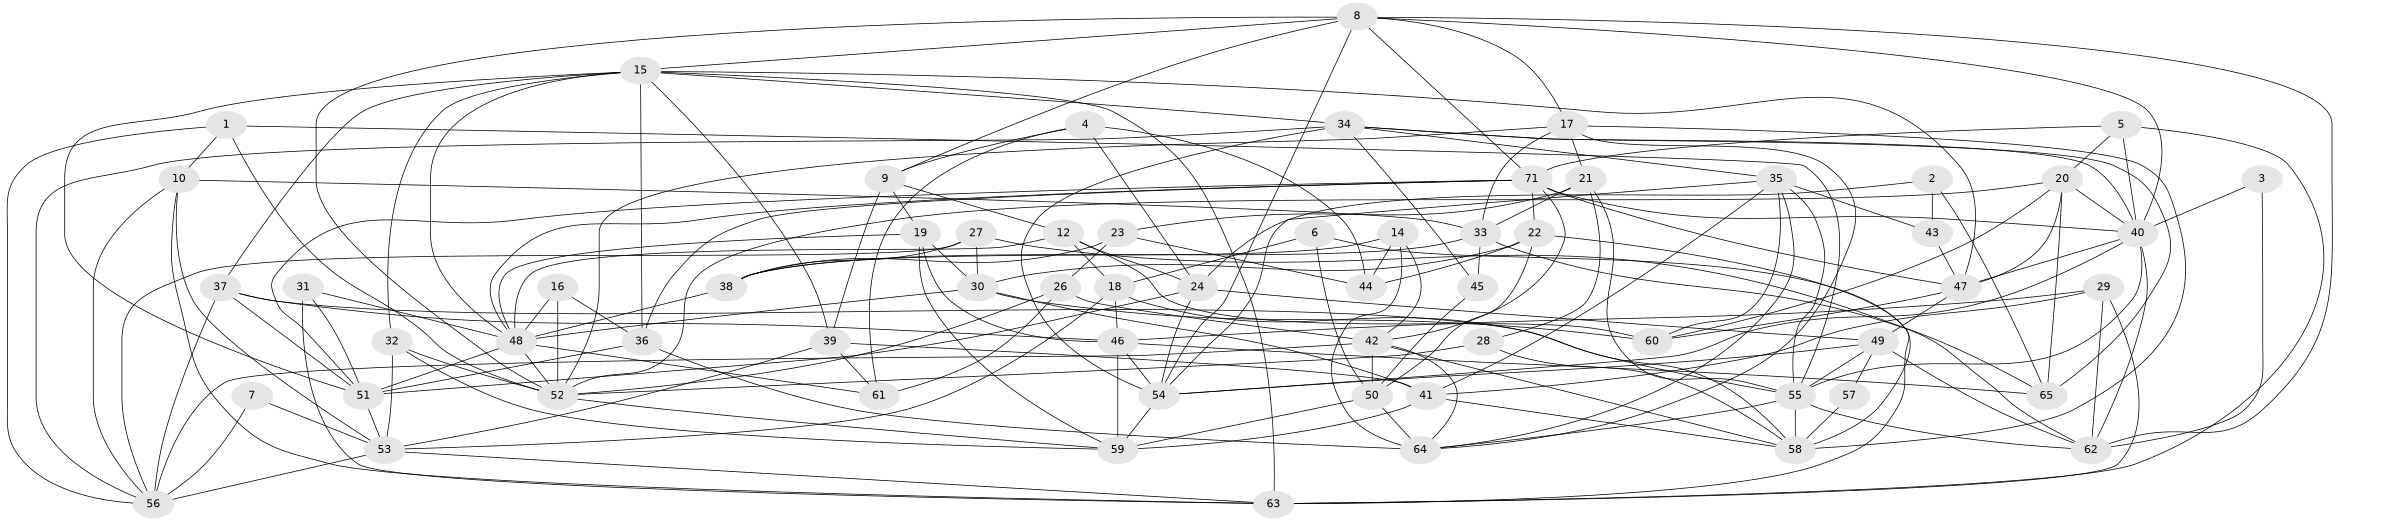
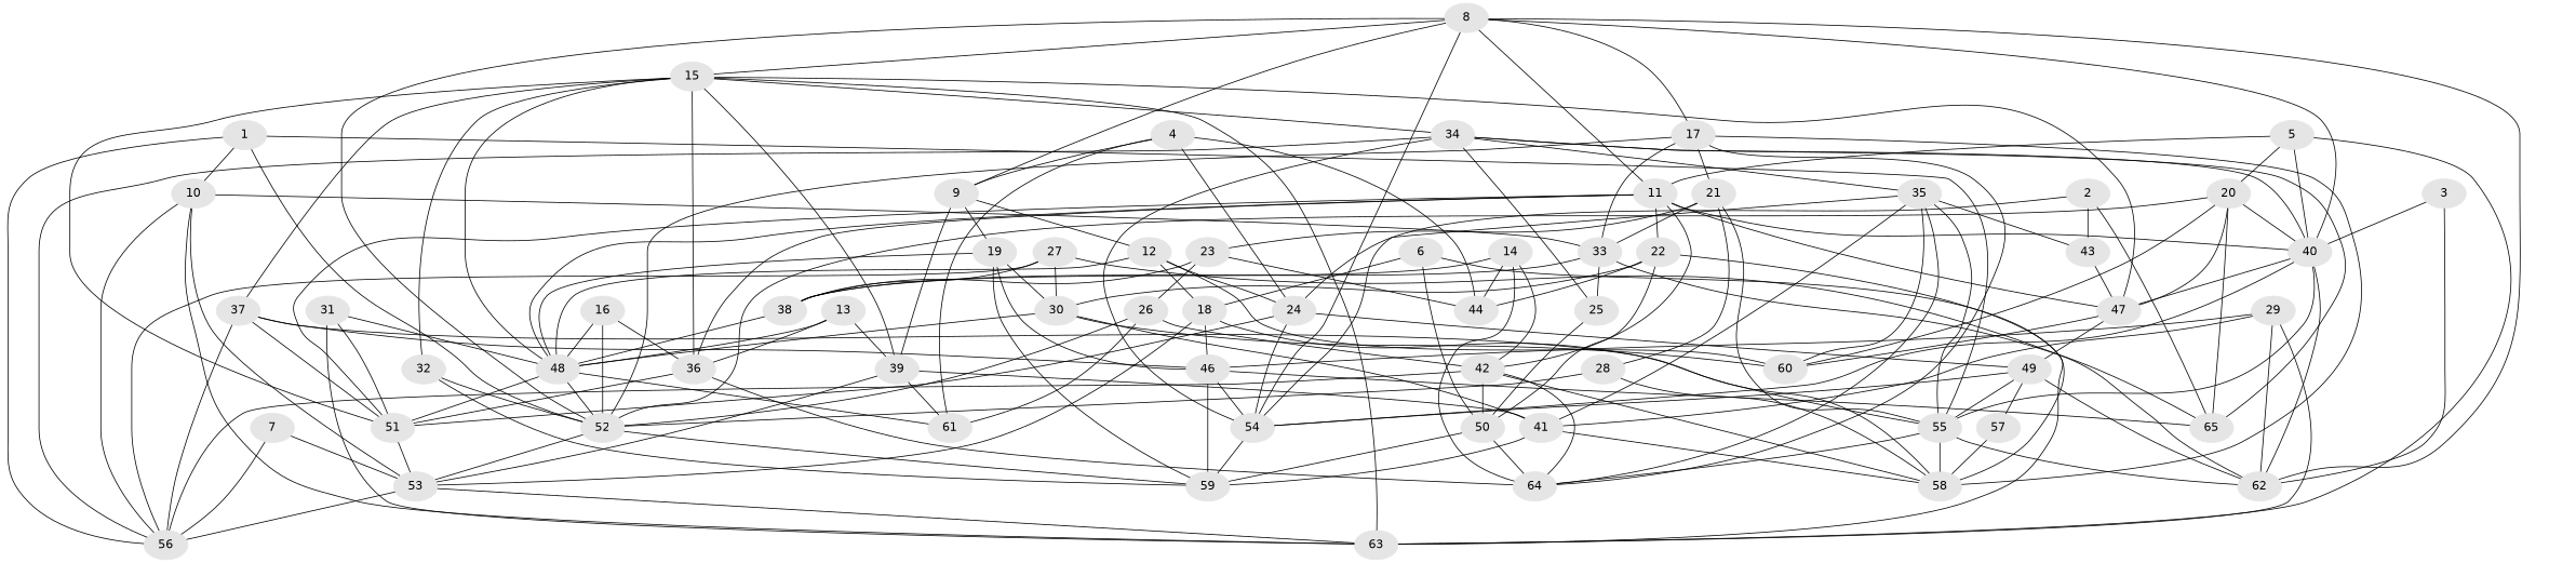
  graph {
    fontname="DejaVu Sans"
    node [color=gray90 fontname="DejaVu Sans" style=filled]
    edge [fontname="DejaVu Sans" weight=1.0]
    1
    10
    52
    55
    56
    63
    53
    33
    59
    62
    64
    58
    2
    24
    43
    65
    54
    51
    49
    47
    3
    40
    4
    9
    44
    61
    12
    19
    39
    5
-   11 [label=71]
+   11
    20
    22
    36
    42
    48
    60
    6
    18
    50
    46
    7
    8
    15
    17
    32
    34
    37
    21
    30
    41
    38
-   45
+   45 [label=25]
+   13
    14
    35
    16
    23
    28
    26
    57
    27
    29
    31
    1 -- 10
    1 -- 52
    1 -- 55
    1 -- 56
    10 -- 56
    10 -- 63
    10 -- 53
    10 -- 33
-   32 -- 53
+   52 -- 53
    52 -- 59
    55 -- 62
    55 -- 64
    55 -- 58
    53 -- 56 [weight=2.0]
    53 -- 63
    33 -- 65
    33 -- 38
    33 -- 45 [weight=2.0]
    2 -- 24
    2 -- 43
    2 -- 65
    24 -- 54
    24 -- 51
    24 -- 49
    43 -- 47
    54 -- 59
    51 -- 53
    49 -- 55
    49 -- 62
    49 -- 54
    49 -- 57
    47 -- 49
    47 -- 60
    3 -- 62
    3 -- 40
    40 -- 55
    40 -- 62
    40 -- 54
    40 -- 47
    4 -- 24
    4 -- 9
    4 -- 44
    4 -- 61
    9 -- 12
    9 -- 19
    9 -- 39
    12 -- 24
    12 -- 48
    12 -- 60
    12 -- 18
    19 -- 59
    19 -- 48
    19 -- 46
    19 -- 30
    39 -- 53
    39 -- 61
    39 -- 41
    5 -- 63
    5 -- 40
    5 -- 11
    5 -- 20
    11 -- 51
    11 -- 47
    11 -- 40
    11 -- 22
    11 -- 36
    11 -- 42
    11 -- 48
    20 -- 52
    20 -- 65
    20 -- 47
    20 -- 40
    20 -- 60
    22 -- 58 [weight=2.0]
    22 -- 44
    22 -- 50
    22 -- 30
    36 -- 64
    36 -- 51
    42 -- 56
    42 -- 64
    42 -- 58
    42 -- 50
    48 -- 52
    48 -- 51 [weight=2.0]
    48 -- 61
    6 -- 63
    6 -- 18
    6 -- 50
    18 -- 53
    18 -- 58
    18 -- 46
    50 -- 59
    50 -- 64 [weight=2.0]
    46 -- 59
    46 -- 65
    46 -- 54
    7 -- 56
    7 -- 53
    8 -- 52
    8 -- 62
    8 -- 54
    8 -- 40
    8 -- 9
    8 -- 11
    8 -- 15
    8 -- 17
    15 -- 63
    15 -- 51
    15 -- 47
    15 -- 39
    15 -- 36
    15 -- 48
    15 -- 32
    15 -- 34
    15 -- 37
    17 -- 52
    17 -- 33
    17 -- 64
    17 -- 58
    17 -- 21
    32 -- 52
    32 -- 59
    34 -- 56
    34 -- 65
    34 -- 54 [weight=2.0]
    34 -- 40
    34 -- 45
    34 -- 35
    37 -- 55
    37 -- 56
    37 -- 51
    37 -- 46
    21 -- 55
    21 -- 33
    21 -- 23
    21 -- 28
    30 -- 48 [weight=2.0]
    30 -- 60 [weight=2.0]
    30 -- 41
    41 -- 59
    41 -- 58
    38 -- 48
    45 -- 50
+   13 -- 39
+   13 -- 36
+   13 -- 48
    14 -- 64
    14 -- 44
    14 -- 42
    14 -- 38
    35 -- 55
    35 -- 64
    35 -- 43
    35 -- 54
    35 -- 60
    35 -- 41
    16 -- 52
    16 -- 36
    16 -- 48
    23 -- 44
    23 -- 38
    23 -- 26
    28 -- 52
    28 -- 58
    26 -- 52
    26 -- 61 [weight=2.0]
    26 -- 42
    57 -- 58
    27 -- 56
    27 -- 62
    27 -- 30
    27 -- 38
    29 -- 63
    29 -- 62
    29 -- 46
    29 -- 41
    31 -- 63
    31 -- 51
    31 -- 48
  }
